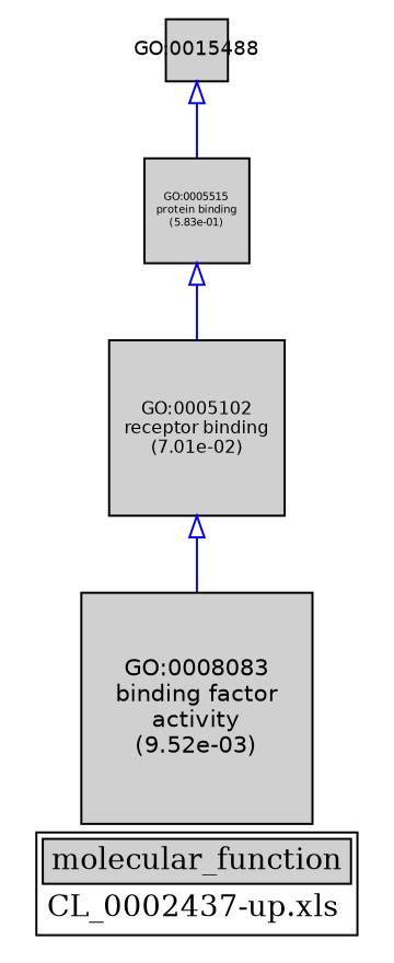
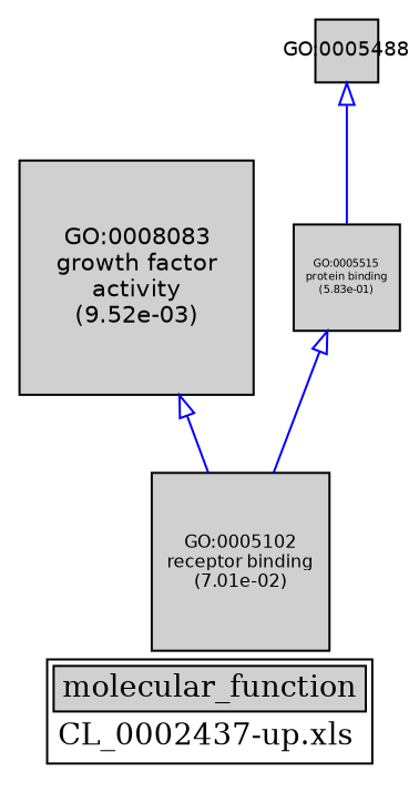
  digraph {
    bgcolor="#FFFFFF"
    label=<<TABLE COLOR="black" BGCOLOR="white"><TR><TD COLSPAN="2" BGCOLOR="#D0D0D0"><FONT COLOR="black">molecular_function</FONT></TD></TR><TR><TD BORDER="0">CL_0002437-up.xls</TD></TR></TABLE>>
    node [color=black fillcolor="#D0D0D0" fixedsize=true fontcolor=black fontname=Helvetica shape=box style=filled]
    edge [arrowtail=empty color=blue dir=back weight=5.0]
-   n1 [fontsize=10.8 height=1.5 label=<<TABLE BORDER="0"><TR><TD>GO:0008083<BR/>binding factor<BR/>activity<BR/>(9.52e-03)</TD></TR></TABLE>> width=1.5]
+   n1 [fontsize=10.8 height=1.5 label=<<TABLE BORDER="0"><TR><TD>GO:0008083<BR/>growth factor<BR/>activity<BR/>(9.52e-03)</TD></TR></TABLE>> width=1.5]
    n2 [fontsize=8.17354191271 height=1.13521415454 label=<<TABLE BORDER="0"><TR><TD>GO:0005102<BR/>receptor binding<BR/>(7.01e-02)</TD></TR></TABLE>> width=1.13521415454]
    n3 [fontsize=5.0 height=0.687343176071 label=<<TABLE BORDER="0"><TR><TD>GO:0005515<BR/>protein binding<BR/>(5.83e-01)</TD></TR></TABLE>> width=0.687343176071]
-   "GO:0005488" [fontsize=9 height=0.403834756967 width=0.403834756967 label="GO:0015488"]
+   "GO:0005488" [fontsize=9 height=0.403834756967 width=0.403834756967]
    subgraph sub_1 {
      n1
      n2
      n3
      "GO:0005488"
    }
    subgraph sub_2 {
      subgraph sub_3 {
        subgraph sub_4 {
        }
        subgraph sub_5 {
        }
      }
      subgraph sub_6 {
      }
      subgraph sub_7 {
        n1
        n2
        n3
        "GO:0005488"
      }
    }
-   n2 -> n1
+   n1 -> n2
    n3 -> n2
    "GO:0005488" -> n3
  }
